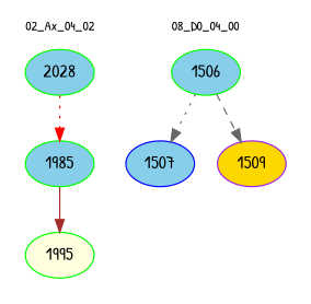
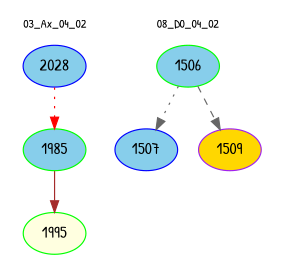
  digraph {
    fontname="Patrick Hand"
    node [color=green fillcolor=skyblue fontname="Patrick Hand" style=filled]
    edge [color=gray40 fontname="Patrick Hand" style=dotted]
    n1 [label=1985]
-   n2 [label=2028]
+   n2 [color=blue label=2028]
    n3 [fillcolor=lightyellow label=1995]
    n4 [label=1506]
    n5 [color=blue label=1507]
    n6 [color=purple fillcolor=gold label=1509]
    subgraph cluster_1 {
      color=white
      fontsize=10
-     label="02_Ax_04_02"
+     label="03_Ax_04_02"
      n1
      n2
      n3
    }
    subgraph cluster_2 {
      color=white
      fontsize=10
-     label="08_D0_04_00"
+     label="08_D0_04_02"
      n4
      n5
      n6
    }
    n1 -> n3 [color=brown style=solid]
    n2 -> n1 [color=red]
    n4 -> n5
    n4 -> n6 [style=dashed]
  }
